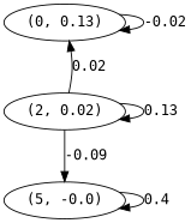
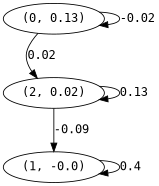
  digraph {
    fontname="DejaVu Sans Mono"
    node [fontname="DejaVu Sans Mono"]
    edge [fontname="DejaVu Sans Mono"]
    n1 [label="(0, 0.13)"]
-   n2 [label="(5, -0.0)"]
+   n2 [label="(1, -0.0)"]
    n3 [label="(2, 0.02)"]
    n1 -> n1 [label=-0.02]
    n2 -> n2 [label=0.4]
-   n3 -> n1 [label=0.02]
+   n1 -> n3 [label=0.02]
    n3 -> n2 [label=-0.09]
    n3 -> n3 [label=0.13]
  }
